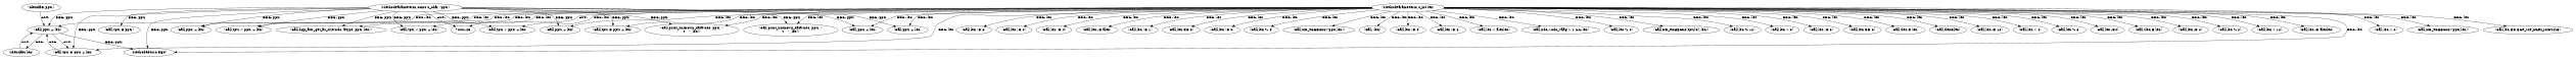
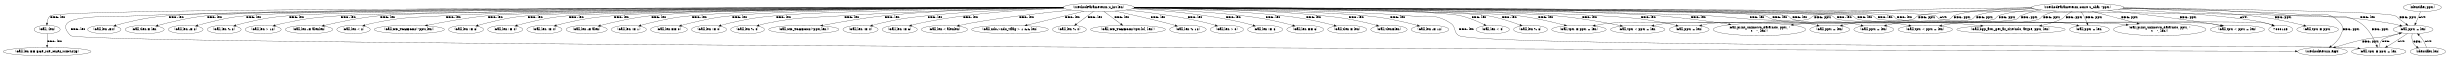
  digraph {
    n1 [label="(Call,pptr + len)"]
    n2 [label="(MethodReturn,RET)"]
    n3 [label="(Call,tptr = pptr + len)"]
    n4 [label="(Identifier,len)"]
    n5 [label="(MethodParameterIn,const u_char *pptr)"]
    n6 [label="(Call,tptr = pptr + len)"]
    n7 [label="(Call,tptr < pptr + len)"]
    n8 [label="(Call,pptr + len)"]
    n9 [label="(Call,print_unknown_data(ndo, pptr, \"\n\t    \", len))"]
    n10 [label="(Call,pptr + len)"]
    n11 [label="(Call,pptr + len)"]
    n12 [label="(Call,tptr < pptr + len)"]
    n13 [label="(Call,bgp_attr_get_as_size(ndo, atype, pptr, len))"]
    n14 [label="(Call,tptr = pptr)"]
    n15 [label="(Call,pptr + len)"]
    n16 [label="(Call,print_unknown_data(ndo, pptr, \"\n\t    \", len))"]
    n17 [label="(Call,tptr < pptr + len)"]
    n18 [label=7000125]
    n19 [label="(MethodParameterIn,u_int len)"]
    n20 [label="(Call,len < 4)"]
    n21 [label="(Call,len % 8)"]
    n22 [label="(Call,len -=4)"]
    n23 [label="(Call,tlen = len)"]
    n24 [label="(Call,len -= 2)"]
    n25 [label="(Call,len % 2)"]
    n26 [label="(Call,len > 12)"]
    n27 [label="(Call,len -= alenlen)"]
    n28 [label="(Call,len < 2)"]
    n29 [label="(Call,ND_TCHECK2(*pptr,len))"]
    n30 [label="(Call,len == BGP_MP_NLRI_MINSIZE)"]
    n31 [label="(Call,len != 8)"]
    n32 [label="(Call,len != 4)"]
    n33 [label="(Call,len != 4)"]
    n34 [label="(Call,len -= alen)"]
    n35 [label="(Call,len != 1)"]
    n36 [label="(Call,len == 0)"]
    n37 [label="(Call,len != 0)"]
    n38 [label="(Call,len % 4)"]
    n39 [label="(Call,ND_TCHECK2(*pptr,len))"]
    n40 [label="(Call,!len)"]
    n41 [label="(Call,len != 4)"]
    n42 [label="(Call,len != 6)"]
    n43 [label="(Call,len < alenlen)"]
    n44 [label="(Call,ndo->ndo_vflag > 1 && len)"]
    n45 [label="(Call,len % 4)"]
    n46 [label="(Call,ND_TCHECK2(tptr[0], len))"]
    n47 [label="(Call,len % 12)"]
    n48 [label="(Call,len > 0)"]
    n49 [label="(Call,len != 8)"]
    n50 [label="(Call,len == 6)"]
    n51 [label="(Call,tlen = len)"]
    n52 [label="(Call,tlen=len)"]
    n53 [label="(Call,len -= 12)"]
    n54 [label="(Identifier,pptr)"]
    n1 -> n2 [label="DDG: pptr"]
    n1 -> n3 [label="AST: "]
    n1 -> n4 [label="CFG: "]
    n3 -> n1 [label="CFG: "]
    n4 -> n1 [label="AST: "]
    n5 -> n1 [label="DDG: pptr"]
    n5 -> n2 [label="DDG: pptr"]
    n5 -> n3 [label="DDG: pptr"]
    n5 -> n6 [label="DDG: pptr"]
    n5 -> n7 [label="DDG: pptr"]
    n5 -> n8 [label="DDG: pptr"]
    n5 -> n9 [label="DDG: pptr"]
    n5 -> n10 [label="DDG: pptr"]
    n5 -> n11 [label="DDG: pptr"]
    n5 -> n12 [label="DDG: pptr"]
    n5 -> n13 [label="DDG: pptr"]
    n5 -> n14 [label="DDG: pptr"]
    n5 -> n15 [label="DDG: pptr"]
    n5 -> n16 [label="DDG: pptr"]
    n5 -> n17 [label="DDG: pptr"]
    n5 -> n18 [label="AST: "]
    n19 -> n1 [label="DDG: len"]
    n19 -> n2 [label="DDG: len"]
    n19 -> n3 [label="DDG: len"]
    n19 -> n6 [label="DDG: len"]
    n19 -> n7 [label="DDG: len"]
    n19 -> n8 [label="DDG: len"]
    n19 -> n9 [label="DDG: len"]
    n19 -> n10 [label="DDG: len"]
    n19 -> n11 [label="DDG: len"]
    n19 -> n12 [label="DDG: len"]
    n19 -> n13 [label="DDG: len"]
    n19 -> n15 [label="DDG: len"]
    n19 -> n16 [label="DDG: len"]
    n19 -> n17 [label="DDG: len"]
    n19 -> n18 [label="AST: "]
    n19 -> n20 [label="DDG: len"]
    n19 -> n21 [label="DDG: len"]
    n19 -> n22 [label="DDG: len"]
    n19 -> n23 [label="DDG: len"]
    n19 -> n24 [label="DDG: len"]
    n19 -> n25 [label="DDG: len"]
    n19 -> n26 [label="DDG: len"]
    n19 -> n27 [label="DDG: len"]
    n19 -> n28 [label="DDG: len"]
    n19 -> n29 [label="DDG: len"]
-   n19 -> n30 [label="DDG: len"]
+   n40 -> n30 [label="DDG: len"]
    n19 -> n31 [label="DDG: len"]
    n19 -> n32 [label="DDG: len"]
    n19 -> n33 [label="DDG: len"]
    n19 -> n34 [label="DDG: len"]
    n19 -> n35 [label="DDG: len"]
    n19 -> n36 [label="DDG: len"]
    n19 -> n37 [label="DDG: len"]
    n19 -> n38 [label="DDG: len"]
    n19 -> n39 [label="DDG: len"]
    n19 -> n40 [label="DDG: len"]
    n19 -> n41 [label="DDG: len"]
    n19 -> n42 [label="DDG: len"]
    n19 -> n43 [label="DDG: len"]
    n19 -> n44 [label="DDG: len"]
    n19 -> n45 [label="DDG: len"]
    n19 -> n46 [label="DDG: len"]
    n19 -> n47 [label="DDG: len"]
    n19 -> n48 [label="DDG: len"]
    n19 -> n49 [label="DDG: len"]
    n19 -> n50 [label="DDG: len"]
    n19 -> n51 [label="DDG: len"]
    n19 -> n52 [label="DDG: len"]
    n19 -> n53 [label="DDG: len"]
    n54 -> n1 [label="AST: "]
  }
